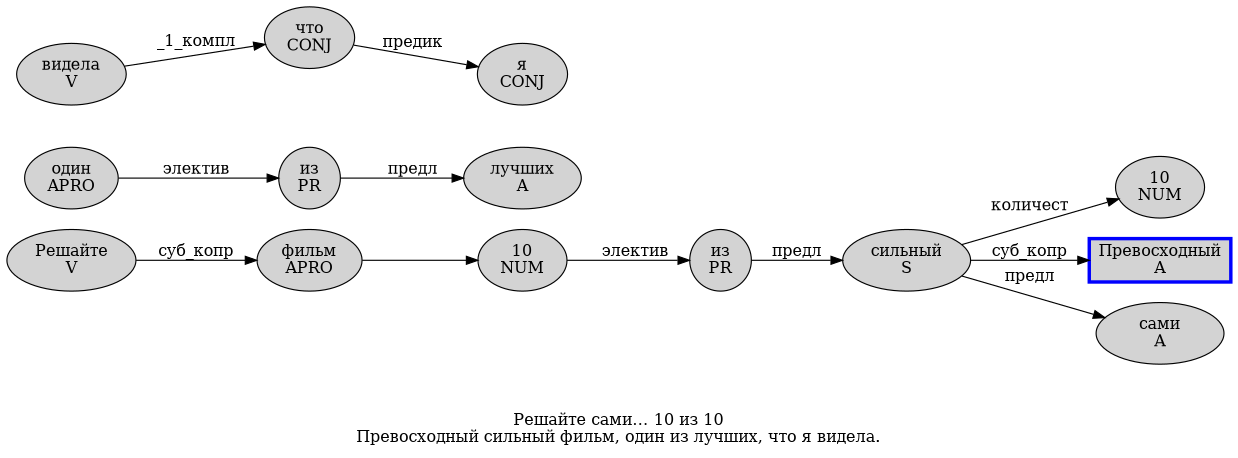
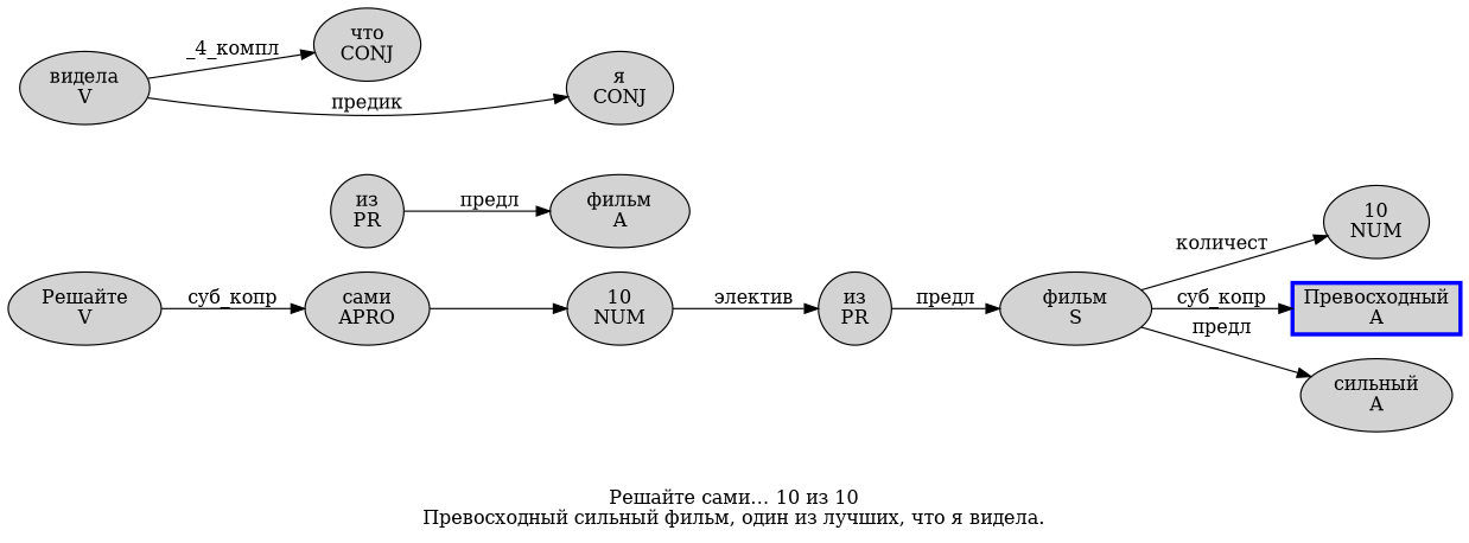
  digraph {
    label="Решайте сами… 10 из 10\nПревосходный сильный фильм, один из лучших, что я видела."
    rankdir=LR
    node [fillcolor=lightgray penwidth=1 shape=ellipse style=filled]
    n1 [label="Решайте\nV"]
-   n2 [label="фильм\nAPRO"]
+   n2 [label="сами\nAPRO"]
    n3 [label="10\nNUM"]
-   n4 [label="один\nAPRO"]
    n5 [label="из\nPR"]
    n6 [label="из\nPR"]
-   n7 [label="сильный\nS"]
+   n7 [label="фильм\nS"]
    n8 [label="10\nNUM"]
    n9 [color=blue label="Превосходный\nA" penwidth=3 shape=box]
-   n10 [label="сами\nA"]
-   n11 [label="лучших\nA"]
+   n10 [label="сильный\nA"]
+   n11 [label="фильм\nA"]
    n12 [label="что\nCONJ"]
    n13 [label="я\nCONJ"]
    n14 [label="видела\nV"]
    n1 -> n2 [label="суб_копр"]
    n2 -> n3
    n3 -> n6 [label="электив"]
-   n4 -> n5 [label="электив"]
    n5 -> n11 [label="предл"]
    n6 -> n7 [label="предл"]
    n7 -> n8 [label="количест"]
    n7 -> n9 [label="суб_копр"]
    n7 -> n10 [label="предл"]
-   n14 -> n12 [label="_1_компл"]
-   n12 -> n13 [label="предик"]
+   n14 -> n12 [label="_4_компл"]
+   n14 -> n13 [label="предик"]
  }
